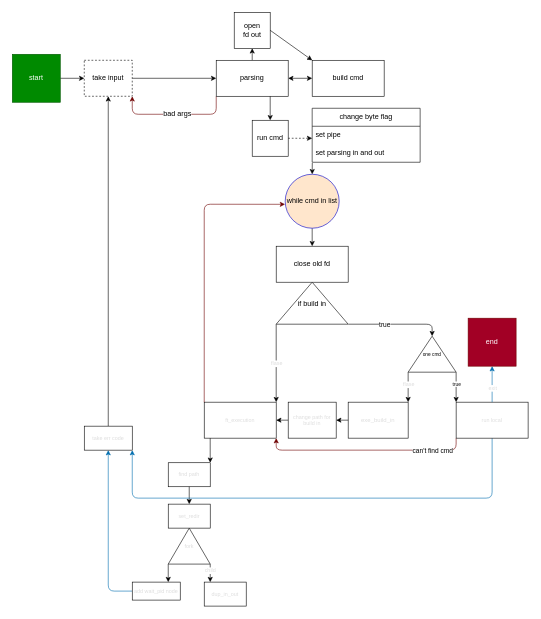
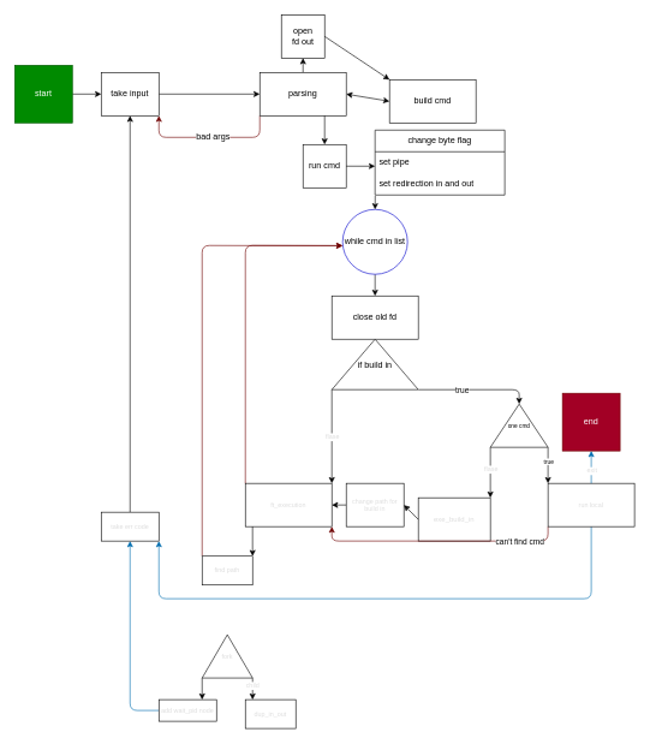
  <mxCell id="0" />
  <mxCell id="1" parent="0" />
  <mxCell id="2" style="edgeStyle=none;html=1;entryX=0.5;entryY=1;entryDx=0;entryDy=0;exitX=0.5;exitY=0;exitDx=0;exitDy=0;" parent="1" source="5" target="7" edge="1"><mxGeometry relative="1" as="geometry"><mxPoint x="450" y="80" as="sourcePoint" /></mxGeometry></mxCell>
  <mxCell id="3" style="edgeStyle=none;html=1;exitX=0;exitY=1;exitDx=0;exitDy=0;entryX=1;entryY=1;entryDx=0;entryDy=0;fillColor=#a20025;strokeColor=#6F0000;" parent="1" source="5" target="50" edge="1"><mxGeometry relative="1" as="geometry"><mxPoint x="300" y="210" as="targetPoint" /><Array as="points"><mxPoint x="360" y="190" /><mxPoint x="220" y="190" /></Array></mxGeometry></mxCell>
  <mxCell id="4" value="bad args" style="edgeLabel;html=1;align=center;verticalAlign=middle;resizable=0;points=[];fontSize=12;fontFamily=Helvetica;fontColor=default;" parent="3" vertex="1" connectable="0"><mxGeometry x="-0.036" y="-1" relative="1" as="geometry"><mxPoint as="offset" /></mxGeometry></mxCell>
  <mxCell id="5" value="parsing" style="rounded=0;whiteSpace=wrap;html=1;fontStyle=0;" parent="1" vertex="1"><mxGeometry x="360" y="100" width="120" height="60" as="geometry" /></mxCell>
- <mxCell id="6" value="build cmd" style="rounded=0;whiteSpace=wrap;html=1;" parent="1" vertex="1"><mxGeometry x="520" y="100" width="120" height="60" as="geometry" /></mxCell>
+ <mxCell id="6" value="build cmd" style="rounded=0;whiteSpace=wrap;html=1;" parent="1" vertex="1"><mxGeometry x="540" y="110" width="120" height="60" as="geometry" /></mxCell>
  <mxCell id="7" value="open&lt;br&gt;fd out" style="whiteSpace=wrap;html=1;aspect=fixed;" parent="1" vertex="1"><mxGeometry x="390" y="20" width="60" height="60" as="geometry" /></mxCell>
  <mxCell id="8" value="" style="endArrow=classic;html=1;exitX=1;exitY=0.5;exitDx=0;exitDy=0;entryX=0;entryY=0;entryDx=0;entryDy=0;" parent="1" source="7" target="6" edge="1"><mxGeometry width="50" height="50" relative="1" as="geometry"><mxPoint x="512" y="111" as="sourcePoint" /><mxPoint x="562" y="61" as="targetPoint" /></mxGeometry></mxCell>
  <mxCell id="9" value="run cmd" style="whiteSpace=wrap;html=1;aspect=fixed;" parent="1" vertex="1"><mxGeometry x="420" y="200" width="60" height="60" as="geometry" /></mxCell>
  <mxCell id="10" value="change byte flag" style="swimlane;fontStyle=0;childLayout=stackLayout;horizontal=1;startSize=30;horizontalStack=0;resizeParent=1;resizeParentMax=0;resizeLast=0;collapsible=1;marginBottom=0;whiteSpace=wrap;html=1;" parent="1" vertex="1"><mxGeometry x="520" y="180" width="180" height="90" as="geometry" /></mxCell>
  <mxCell id="11" value="set pipe" style="text;strokeColor=none;fillColor=none;align=left;verticalAlign=middle;spacingLeft=4;spacingRight=4;overflow=hidden;points=[[0,0.5],[1,0.5]];portConstraint=eastwest;rotatable=0;whiteSpace=wrap;html=1;" parent="10" vertex="1"><mxGeometry y="30" width="180" height="30" as="geometry" /></mxCell>
- <mxCell id="12" value="set parsing in and out" style="text;strokeColor=none;fillColor=none;align=left;verticalAlign=middle;spacingLeft=4;spacingRight=4;overflow=hidden;points=[[0,0.5],[1,0.5]];portConstraint=eastwest;rotatable=0;whiteSpace=wrap;html=1;" parent="10" vertex="1"><mxGeometry y="60" width="180" height="30" as="geometry" /></mxCell>
+ <mxCell id="12" value="set redirection in and out" style="text;strokeColor=none;fillColor=none;align=left;verticalAlign=middle;spacingLeft=4;spacingRight=4;overflow=hidden;points=[[0,0.5],[1,0.5]];portConstraint=eastwest;rotatable=0;whiteSpace=wrap;html=1;" parent="10" vertex="1"><mxGeometry y="60" width="180" height="30" as="geometry" /></mxCell>
  <mxCell id="13" style="edgeStyle=none;html=1;exitX=0.5;exitY=1;exitDx=0;exitDy=0;entryX=0.5;entryY=0;entryDx=0;entryDy=0;fontSize=9;fontColor=#DDDDDD;" parent="1" source="14" target="15" edge="1"><mxGeometry relative="1" as="geometry" /></mxCell>
- <mxCell id="14" value="while cmd in list" style="ellipse;whiteSpace=wrap;html=1;aspect=fixed;labelBorderColor=none;shadow=0;strokeColor=#0000CC;fillColor=#ffe6cc;" parent="1" vertex="1"><mxGeometry x="475" y="290" width="90" height="90" as="geometry" /></mxCell>
+ <mxCell id="14" value="while cmd in list" style="ellipse;whiteSpace=wrap;html=1;aspect=fixed;labelBorderColor=none;shadow=0;strokeColor=#0000CC;" parent="1" vertex="1"><mxGeometry x="475" y="290" width="90" height="90" as="geometry" /></mxCell>
  <mxCell id="15" value="close old fd" style="rounded=0;whiteSpace=wrap;html=1;" parent="1" vertex="1"><mxGeometry x="460" y="410" width="120" height="60" as="geometry" /></mxCell>
  <mxCell id="16" value="" style="endArrow=classic;html=1;exitX=0.001;exitY=1.038;exitDx=0;exitDy=0;exitPerimeter=0;entryX=0.5;entryY=0;entryDx=0;entryDy=0;" parent="1" source="12" target="14" edge="1"><mxGeometry width="50" height="50" relative="1" as="geometry"><mxPoint x="692" y="341" as="sourcePoint" /><mxPoint x="634" y="341" as="targetPoint" /></mxGeometry></mxCell>
  <mxCell id="17" value="&lt;p style=&quot;line-height: 0%;&quot;&gt;if build in&lt;/p&gt;" style="triangle;whiteSpace=wrap;html=1;rotation=0;direction=north;" parent="1" vertex="1"><mxGeometry x="460" y="470" width="120" height="70" as="geometry" /></mxCell>
- <mxCell id="18" value="&lt;font size=&quot;1&quot; color=&quot;#dcdcdc&quot;&gt;exe_build_in&lt;/font&gt;" style="rounded=0;whiteSpace=wrap;html=1;" parent="1" vertex="1"><mxGeometry x="580" y="670" width="100" height="60" as="geometry" /></mxCell>
+ <mxCell id="18" value="&lt;font size=&quot;1&quot; color=&quot;#dcdcdc&quot;&gt;exe_build_in&lt;/font&gt;" style="rounded=0;whiteSpace=wrap;html=1;" parent="1" vertex="1"><mxGeometry x="580" y="690" width="100" height="60" as="geometry" /></mxCell>
  <mxCell id="19" value="" style="endArrow=classic;html=1;exitX=0;exitY=1.003;exitDx=0;exitDy=0;exitPerimeter=0;entryX=0;entryY=0.5;entryDx=0;entryDy=0;" parent="1" source="17" target="58" edge="1"><mxGeometry relative="1" as="geometry"><mxPoint x="572" y="551" as="sourcePoint" /><mxPoint x="700" y="540" as="targetPoint" /><Array as="points"><mxPoint x="720" y="540" /></Array></mxGeometry></mxCell>
  <mxCell id="20" value="true" style="edgeLabel;resizable=0;html=1;align=center;verticalAlign=middle;" parent="19" connectable="0" vertex="1"><mxGeometry relative="1" as="geometry"><mxPoint x="-20" as="offset" /></mxGeometry></mxCell>
  <mxCell id="21" value="" style="endArrow=classic;html=1;fontSize=9;fontColor=#DCDCDC;entryX=1;entryY=0;entryDx=0;entryDy=0;exitX=0;exitY=0;exitDx=0;exitDy=0;exitPerimeter=0;" parent="1" source="17" target="26" edge="1"><mxGeometry relative="1" as="geometry"><mxPoint x="460" y="650" as="sourcePoint" /><mxPoint x="420" y="600" as="targetPoint" /></mxGeometry></mxCell>
  <mxCell id="22" value="flase" style="edgeLabel;resizable=0;html=1;align=center;verticalAlign=middle;fontSize=9;fontColor=#DCDCDC;" parent="21" connectable="0" vertex="1"><mxGeometry relative="1" as="geometry" /></mxCell>
- <mxCell id="23" value="" style="endArrow=classic;html=1;fontSize=9;fontColor=#DCDCDC;exitX=1;exitY=0.5;exitDx=0;exitDy=0;entryX=0;entryY=0.667;entryDx=0;entryDy=0;entryPerimeter=0;dashed=1;" parent="1" source="9" target="11" edge="1"><mxGeometry width="50" height="50" relative="1" as="geometry"><mxPoint x="502" y="281" as="sourcePoint" /><mxPoint x="510" y="230" as="targetPoint" /></mxGeometry></mxCell>
+ <mxCell id="23" value="" style="endArrow=classic;html=1;fontSize=9;fontColor=#DCDCDC;exitX=1;exitY=0.5;exitDx=0;exitDy=0;entryX=0;entryY=0.667;entryDx=0;entryDy=0;entryPerimeter=0;" parent="1" source="9" target="11" edge="1"><mxGeometry width="50" height="50" relative="1" as="geometry"><mxPoint x="502" y="281" as="sourcePoint" /><mxPoint x="510" y="230" as="targetPoint" /></mxGeometry></mxCell>
  <mxCell id="24" value="" style="endArrow=classic;html=1;fontSize=9;fontColor=#DCDCDC;entryX=0.5;entryY=0;entryDx=0;entryDy=0;exitX=0.75;exitY=1;exitDx=0;exitDy=0;" parent="1" source="5" target="9" edge="1"><mxGeometry width="50" height="50" relative="1" as="geometry"><mxPoint x="450" y="160" as="sourcePoint" /><mxPoint x="462" y="161" as="targetPoint" /></mxGeometry></mxCell>
  <mxCell id="25" value="" style="endArrow=classic;startArrow=classic;html=1;fontSize=9;fontColor=#DCDCDC;exitX=1;exitY=0.5;exitDx=0;exitDy=0;entryX=0;entryY=0.5;entryDx=0;entryDy=0;" parent="1" source="5" target="6" edge="1"><mxGeometry width="50" height="50" relative="1" as="geometry"><mxPoint x="502" y="181" as="sourcePoint" /><mxPoint x="552" y="131" as="targetPoint" /></mxGeometry></mxCell>
  <mxCell id="26" value="&lt;font color=&quot;#dddddd&quot;&gt;ft_execution&lt;/font&gt;" style="rounded=0;whiteSpace=wrap;html=1;fontSize=9;fontColor=#DCDCDC;" parent="1" vertex="1"><mxGeometry x="340" y="670" width="120" height="60" as="geometry" /></mxCell>
+ <mxCell id="27" style="edgeStyle=none;html=1;exitX=0;exitY=0;exitDx=0;exitDy=0;fillColor=#a20025;strokeColor=#6F0000;entryX=-0.001;entryY=0.561;entryDx=0;entryDy=0;entryPerimeter=0;" parent="1" source="28" target="14" edge="1"><mxGeometry relative="1" as="geometry"><mxPoint x="460" y="340" as="targetPoint" /><Array as="points"><mxPoint x="280" y="340" /></Array></mxGeometry></mxCell>
  <mxCell id="28" value="find path" style="rounded=0;whiteSpace=wrap;html=1;fontSize=9;fontColor=#DDDDDD;" parent="1" vertex="1"><mxGeometry x="280" y="771" width="70" height="40" as="geometry" /></mxCell>
  <mxCell id="29" value="" style="endArrow=classic;html=1;fontSize=9;fontColor=#DDDDDD;entryX=1;entryY=0;entryDx=0;entryDy=0;exitX=0.083;exitY=1;exitDx=0;exitDy=0;exitPerimeter=0;" parent="1" source="26" target="28" edge="1"><mxGeometry width="50" height="50" relative="1" as="geometry"><mxPoint x="360" y="740" as="sourcePoint" /><mxPoint x="332" y="751" as="targetPoint" /></mxGeometry></mxCell>
- <mxCell id="30" value="set_redir" style="rounded=0;whiteSpace=wrap;html=1;fontSize=9;fontColor=#DDDDDD;" parent="1" vertex="1"><mxGeometry x="280" y="840" width="70" height="40" as="geometry" /></mxCell>
- <mxCell id="31" value="" style="endArrow=classic;html=1;fontSize=9;fontColor=#DDDDDD;exitX=0.5;exitY=1;exitDx=0;exitDy=0;entryX=0.5;entryY=0;entryDx=0;entryDy=0;" parent="1" source="28" target="30" edge="1"><mxGeometry width="50" height="50" relative="1" as="geometry"><mxPoint x="392" y="851" as="sourcePoint" /><mxPoint x="372" y="831" as="targetPoint" /></mxGeometry></mxCell>
  <mxCell id="32" value="fork" style="triangle;whiteSpace=wrap;html=1;fontSize=9;fontColor=#DDDDDD;rotation=0;flipH=1;flipV=1;direction=south;" parent="1" vertex="1"><mxGeometry x="280" y="880" width="70" height="60" as="geometry" /></mxCell>
  <mxCell id="33" value="dup_in_out" style="rounded=0;whiteSpace=wrap;html=1;fontSize=9;fontColor=#DDDDDD;" parent="1" vertex="1"><mxGeometry x="340" y="970" width="70" height="40" as="geometry" /></mxCell>
  <mxCell id="34" style="edgeStyle=none;html=1;exitX=0;exitY=0.5;exitDx=0;exitDy=0;fontFamily=Helvetica;fontSize=9;fontColor=#DDDDDD;entryX=0.5;entryY=1;entryDx=0;entryDy=0;fillColor=#1ba1e2;strokeColor=#006EAF;" parent="1" source="35" target="52" edge="1"><mxGeometry relative="1" as="geometry"><mxPoint x="220" y="880" as="targetPoint" /><Array as="points"><mxPoint x="180" y="985" /></Array></mxGeometry></mxCell>
  <mxCell id="35" value="add wait_pid node" style="rounded=0;whiteSpace=wrap;html=1;fontSize=9;fontColor=#DDDDDD;" parent="1" vertex="1"><mxGeometry x="220" y="970" width="80" height="30" as="geometry" /></mxCell>
  <mxCell id="36" value="" style="endArrow=classic;html=1;fontSize=9;fontColor=#DDDDDD;entryX=0.75;entryY=0;entryDx=0;entryDy=0;" parent="1" target="35" edge="1"><mxGeometry width="50" height="50" relative="1" as="geometry"><mxPoint x="280" y="940" as="sourcePoint" /><mxPoint x="442" y="931" as="targetPoint" /></mxGeometry></mxCell>
  <mxCell id="37" style="edgeStyle=none;html=1;exitX=0.5;exitY=1;exitDx=0;exitDy=0;fontFamily=Helvetica;fontSize=9;fontColor=#DDDDDD;entryX=1;entryY=1;entryDx=0;entryDy=0;fillColor=#1ba1e2;strokeColor=#006EAF;" parent="1" source="40" target="52" edge="1"><mxGeometry relative="1" as="geometry"><mxPoint x="340" y="760" as="targetPoint" /><Array as="points"><mxPoint x="820" y="830" /><mxPoint x="220" y="830" /></Array></mxGeometry></mxCell>
  <mxCell id="38" style="edgeStyle=none;html=1;exitX=0;exitY=1;exitDx=0;exitDy=0;fillColor=#a20025;strokeColor=#6F0000;entryX=1;entryY=1;entryDx=0;entryDy=0;" parent="1" source="40" target="26" edge="1"><mxGeometry relative="1" as="geometry"><mxPoint x="460" y="790" as="targetPoint" /><Array as="points"><mxPoint x="760" y="750" /><mxPoint x="460" y="750" /></Array></mxGeometry></mxCell>
  <mxCell id="39" value="can't find cmd" style="edgeLabel;html=1;align=center;verticalAlign=middle;resizable=0;points=[];" parent="38" vertex="1" connectable="0"><mxGeometry x="0.739" relative="1" as="geometry"><mxPoint x="236" as="offset" /></mxGeometry></mxCell>
  <mxCell id="40" value="run local" style="rounded=0;whiteSpace=wrap;html=1;fontSize=9;fontColor=#DDDDDD;" parent="1" vertex="1"><mxGeometry x="760" y="670" width="120" height="60" as="geometry" /></mxCell>
  <mxCell id="41" style="edgeStyle=none;html=1;entryX=1;entryY=0.5;entryDx=0;entryDy=0;fontSize=9;fontColor=#DDDDDD;" parent="1" source="42" target="26" edge="1"><mxGeometry relative="1" as="geometry" /></mxCell>
  <mxCell id="42" value="change path for build in" style="whiteSpace=wrap;html=1;fontSize=9;fontColor=#DDDDDD;" parent="1" vertex="1"><mxGeometry x="480" y="670" width="80" height="60" as="geometry" /></mxCell>
  <mxCell id="43" value="" style="endArrow=classic;html=1;fontSize=9;fontColor=#DDDDDD;exitX=0;exitY=0.5;exitDx=0;exitDy=0;entryX=1;entryY=0.5;entryDx=0;entryDy=0;" parent="1" source="18" target="42" edge="1"><mxGeometry width="50" height="50" relative="1" as="geometry"><mxPoint x="550" y="700" as="sourcePoint" /><mxPoint x="600" y="650" as="targetPoint" /></mxGeometry></mxCell>
  <mxCell id="44" value="" style="endArrow=classic;html=1;exitX=0;exitY=0;exitDx=0;exitDy=0;fillColor=#a20025;strokeColor=#6F0000;entryX=-0.003;entryY=0.557;entryDx=0;entryDy=0;entryPerimeter=0;" parent="1" source="26" target="14" edge="1"><mxGeometry width="50" height="50" relative="1" as="geometry"><mxPoint x="342" y="671" as="sourcePoint" /><mxPoint x="460" y="340" as="targetPoint" /><Array as="points"><mxPoint x="340" y="340" /></Array></mxGeometry></mxCell>
  <mxCell id="45" style="edgeStyle=none;html=1;exitX=0;exitY=1;exitDx=0;exitDy=0;entryX=0.143;entryY=0;entryDx=0;entryDy=0;fontSize=9;fontColor=#DDDDDD;exitPerimeter=0;entryPerimeter=0;" parent="1" source="32" target="33" edge="1"><mxGeometry relative="1" as="geometry" /></mxCell>
  <mxCell id="46" value="child" style="edgeLabel;html=1;align=center;verticalAlign=middle;resizable=0;points=[];fontSize=9;fontColor=#DDDDDD;" parent="45" vertex="1" connectable="0"><mxGeometry x="-0.358" y="-1" relative="1" as="geometry"><mxPoint as="offset" /></mxGeometry></mxCell>
  <mxCell id="47" style="edgeStyle=none;html=1;exitX=1;exitY=0.5;exitDx=0;exitDy=0;entryX=0;entryY=0.5;entryDx=0;entryDy=0;" parent="1" source="48" target="50" edge="1"><mxGeometry relative="1" as="geometry"><mxPoint x="160" y="130" as="targetPoint" /></mxGeometry></mxCell>
  <mxCell id="48" value="start" style="rounded=0;whiteSpace=wrap;html=1;fillColor=#008a00;fontColor=#ffffff;strokeColor=#005700;" parent="1" vertex="1"><mxGeometry x="20" y="90" width="80" height="80" as="geometry" /></mxCell>
  <mxCell id="49" style="edgeStyle=none;html=1;entryX=0;entryY=0.5;entryDx=0;entryDy=0;fontFamily=Helvetica;fontSize=12;fontColor=default;" parent="1" source="50" target="5" edge="1"><mxGeometry relative="1" as="geometry" /></mxCell>
- <mxCell id="50" value="take input" style="rounded=0;whiteSpace=wrap;html=1;dashed=1;" parent="1" vertex="1"><mxGeometry x="140" y="100" width="80" height="60" as="geometry" /></mxCell>
+ <mxCell id="50" value="take input" style="rounded=0;whiteSpace=wrap;html=1;" parent="1" vertex="1"><mxGeometry x="140" y="100" width="80" height="60" as="geometry" /></mxCell>
  <mxCell id="51" style="edgeStyle=none;html=1;exitX=0.5;exitY=0;exitDx=0;exitDy=0;fontFamily=Helvetica;fontSize=9;fontColor=#DDDDDD;entryX=0.5;entryY=1;entryDx=0;entryDy=0;" parent="1" source="52" target="50" edge="1"><mxGeometry relative="1" as="geometry"><mxPoint x="180" y="480" as="targetPoint" /></mxGeometry></mxCell>
  <mxCell id="52" value="take err code" style="rounded=0;whiteSpace=wrap;html=1;strokeColor=default;fontFamily=Helvetica;fontSize=9;fontColor=#DDDDDD;fillColor=default;" parent="1" vertex="1"><mxGeometry x="140" y="710" width="80" height="40" as="geometry" /></mxCell>
  <mxCell id="53" style="edgeStyle=none;html=1;exitX=0.5;exitY=0;exitDx=0;exitDy=0;entryX=0.5;entryY=1;entryDx=0;entryDy=0;fontFamily=Helvetica;fontSize=9;fontColor=#DDDDDD;fillColor=#1ba1e2;strokeColor=#006EAF;" parent="1" source="40" target="55" edge="1"><mxGeometry relative="1" as="geometry"><mxPoint x="820" y="640" as="sourcePoint" /></mxGeometry></mxCell>
  <mxCell id="54" value="exit" style="edgeLabel;html=1;align=center;verticalAlign=middle;resizable=0;points=[];fontSize=9;fontFamily=Helvetica;fontColor=#DDDDDD;" parent="53" vertex="1" connectable="0"><mxGeometry x="-0.189" relative="1" as="geometry"><mxPoint as="offset" /></mxGeometry></mxCell>
- <mxCell id="55" value="end" style="rounded=0;whiteSpace=wrap;html=1;fillColor=#a20025;fontColor=#ffffff;strokeColor=#6F0000;" parent="1" vertex="1"><mxGeometry x="780" y="530" width="80" height="80" as="geometry" /></mxCell>
+ <mxCell id="55" value="end" style="rounded=0;whiteSpace=wrap;html=1;fillColor=#a20025;fontColor=#ffffff;strokeColor=#6F0000;" parent="1" vertex="1"><mxGeometry x="780" y="545" width="80" height="80" as="geometry" /></mxCell>
  <mxCell id="56" style="edgeStyle=none;html=1;fontSize=8;exitX=0;exitY=0;exitDx=0;exitDy=0;exitPerimeter=0;entryX=0;entryY=0;entryDx=0;entryDy=0;" parent="1" source="58" target="40" edge="1"><mxGeometry relative="1" as="geometry"><mxPoint x="700" y="660" as="targetPoint" /></mxGeometry></mxCell>
  <mxCell id="57" value="true" style="edgeLabel;html=1;align=center;verticalAlign=middle;resizable=0;points=[];fontSize=8;" parent="56" vertex="1" connectable="0"><mxGeometry x="-0.251" relative="1" as="geometry"><mxPoint as="offset" /></mxGeometry></mxCell>
  <mxCell id="58" value="&lt;p style=&quot;line-height: 0%;&quot;&gt;&lt;font style=&quot;font-size: 8px;&quot;&gt;one cmd&lt;/font&gt;&lt;/p&gt;" style="triangle;whiteSpace=wrap;html=1;flipH=0;flipV=1;direction=south;" parent="1" vertex="1"><mxGeometry x="680" y="560" width="80" height="60" as="geometry" /></mxCell>
  <mxCell id="59" value="" style="endArrow=classic;html=1;fontSize=9;fontColor=#DCDCDC;exitX=0;exitY=1;exitDx=0;exitDy=0;exitPerimeter=0;entryX=1;entryY=0;entryDx=0;entryDy=0;" parent="1" source="58" target="18" edge="1"><mxGeometry relative="1" as="geometry"><mxPoint x="680" y="630" as="sourcePoint" /><mxPoint x="690" y="670" as="targetPoint" /></mxGeometry></mxCell>
  <mxCell id="60" value="flase" style="edgeLabel;resizable=0;html=1;align=center;verticalAlign=middle;fontSize=9;fontColor=#DCDCDC;" parent="59" connectable="0" vertex="1"><mxGeometry relative="1" as="geometry"><mxPoint y="-5" as="offset" /></mxGeometry></mxCell>
